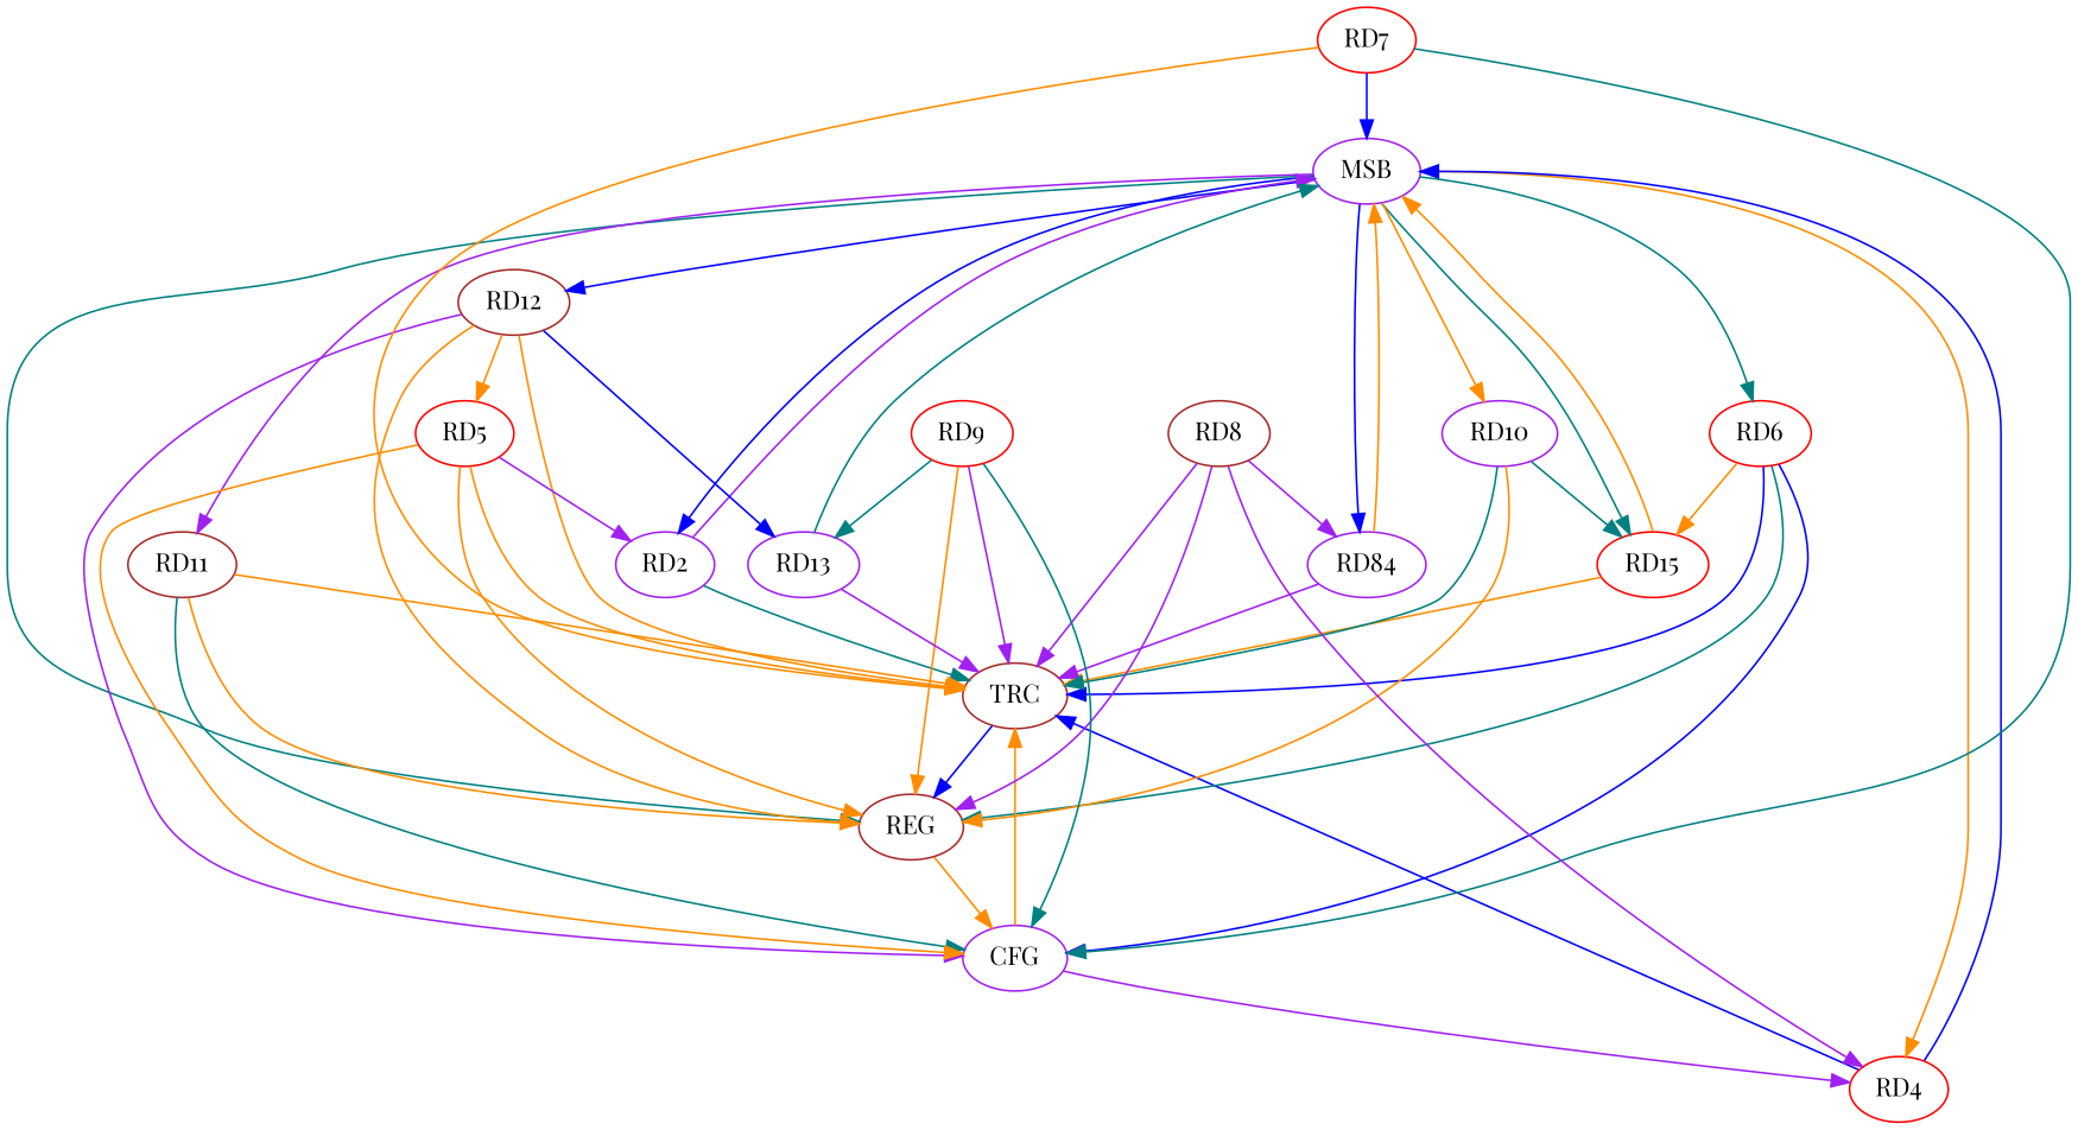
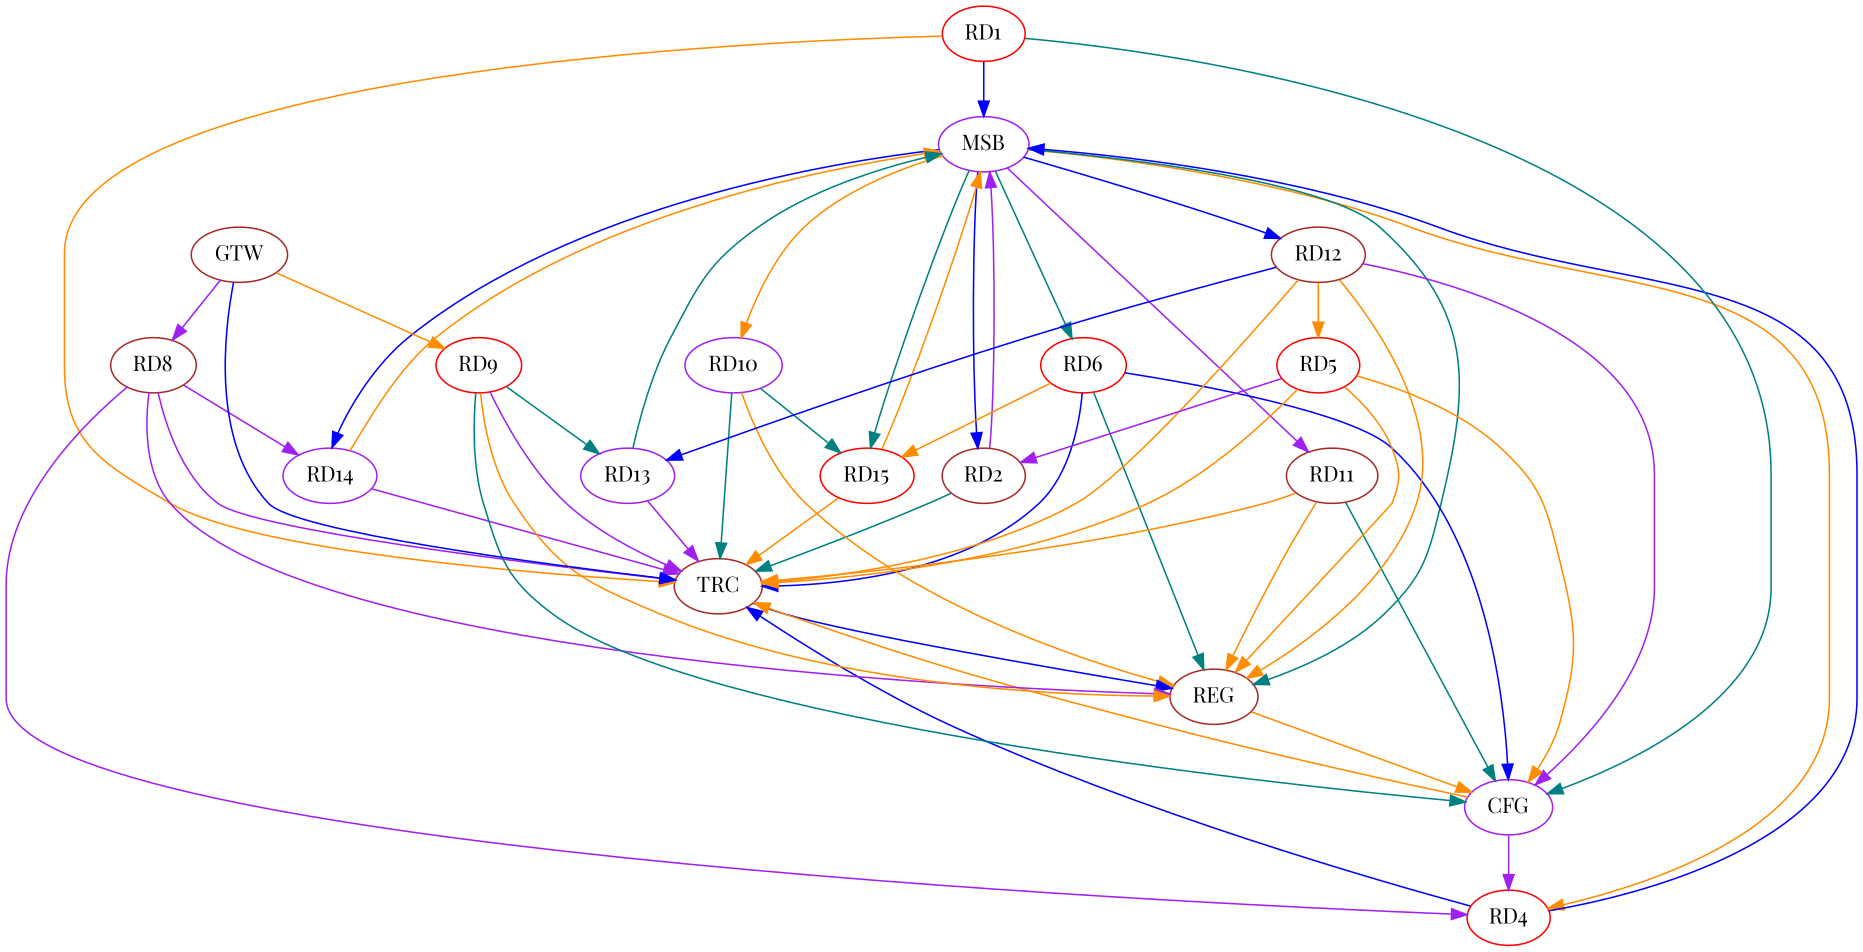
  strict digraph {
    fontname="Playfair Display"
    node [color=brown fontname="Playfair Display"]
    edge [color=darkorange fontname="Playfair Display"]
    n1 [color=purple label=MSB]
-   n2 [color=purple label=RD2]
+   n2 [label=RD2]
    n3 [color=red label=RD4]
    n4 [label=REG]
    n5 [color=red label=RD6]
    n6 [color=red label=RD15]
-   n7 [color=purple label=RD84]
+   n7 [color=purple label=RD14]
    n8 [color=purple label=RD10]
    n9 [label=RD11]
    n10 [label=RD12]
    n11 [label=TRC]
    n12 [color=purple label=CFG]
    n13 [color=red label=RD5]
-   n14 [color=red label=RD7]
+   n14 [color=red label=RD1]
    n15 [label=RD8]
    n16 [color=red label=RD9]
    n17 [color=purple label=RD13]
+   n18 [label=GTW]
    n1 -> n2 [color=blue]
    n1 -> n3
    n1 -> n4 [color=teal]
    n1 -> n5 [color=teal]
    n1 -> n6 [color=teal]
    n1 -> n7 [color=blue]
    n1 -> n8
    n1 -> n9 [color=purple]
    n1 -> n10 [color=blue]
    n2 -> n1 [color=purple]
    n2 -> n11 [color=teal]
    n3 -> n1 [color=blue]
    n3 -> n11 [color=blue]
    n4 -> n12
    n5 -> n4 [color=teal]
    n5 -> n6
    n5 -> n11 [color=blue]
    n5 -> n12 [color=blue]
    n6 -> n1
    n6 -> n11
    n7 -> n1
    n7 -> n11 [color=purple]
    n8 -> n4
    n8 -> n6 [color=teal]
    n8 -> n11 [color=teal]
    n9 -> n4
    n9 -> n11
    n9 -> n12 [color=teal]
    n10 -> n4
    n10 -> n11
    n10 -> n12 [color=purple]
    n10 -> n13
    n10 -> n17 [color=blue]
    n11 -> n4 [color=blue]
    n12 -> n3 [color=purple]
    n12 -> n11
    n13 -> n2 [color=purple]
    n13 -> n4
    n13 -> n11
    n13 -> n12
    n14 -> n1 [color=blue]
    n14 -> n11
    n14 -> n12 [color=teal]
    n15 -> n3 [color=purple]
    n15 -> n4 [color=purple]
    n15 -> n7 [color=purple]
    n15 -> n11 [color=purple]
    n16 -> n4
    n16 -> n11 [color=purple]
    n16 -> n12 [color=teal]
    n16 -> n17 [color=teal]
    n17 -> n1 [color=teal]
    n17 -> n11 [color=purple]
+   n18 -> n11 [color=blue]
+   n18 -> n15 [color=purple]
+   n18 -> n16
  }
